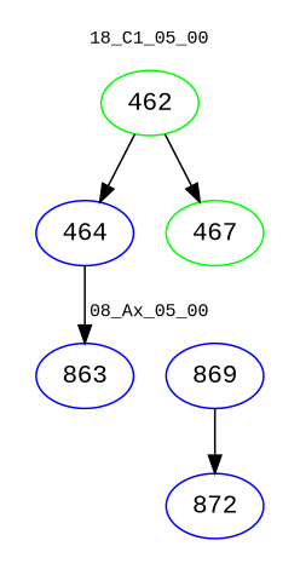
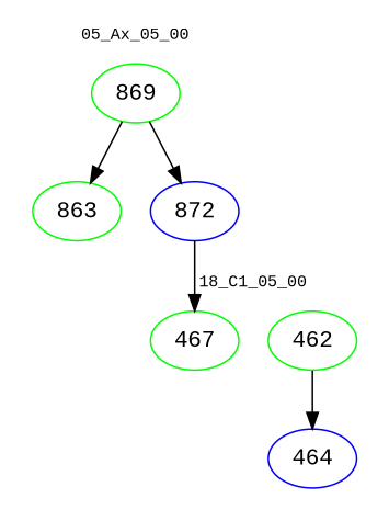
  digraph {
    fontname="Liberation Mono"
    node [color=blue fontname="Liberation Mono"]
    edge [color=black fontname="Liberation Mono"]
-   n1 [label=869]
-   n2 [label=863]
+   n1 [color=green label=869]
+   n2 [color=green label=863]
    n3 [label=872]
    n4 [color=green label=462]
    n5 [label=464]
    n6 [color=green label=467]
    subgraph cluster_1 {
      color=white
      fontsize=10
-     label="08_Ax_05_00"
+     label="05_Ax_05_00"
      n1
      n2
      n3
    }
    subgraph cluster_2 {
      color=white
      fontsize=10
      label="18_C1_05_00"
      n4
      n5
      n6
    }
-   n5 -> n2
+   n1 -> n2
    n1 -> n3
    n4 -> n5
-   n4 -> n6
+   n3 -> n6
  }
